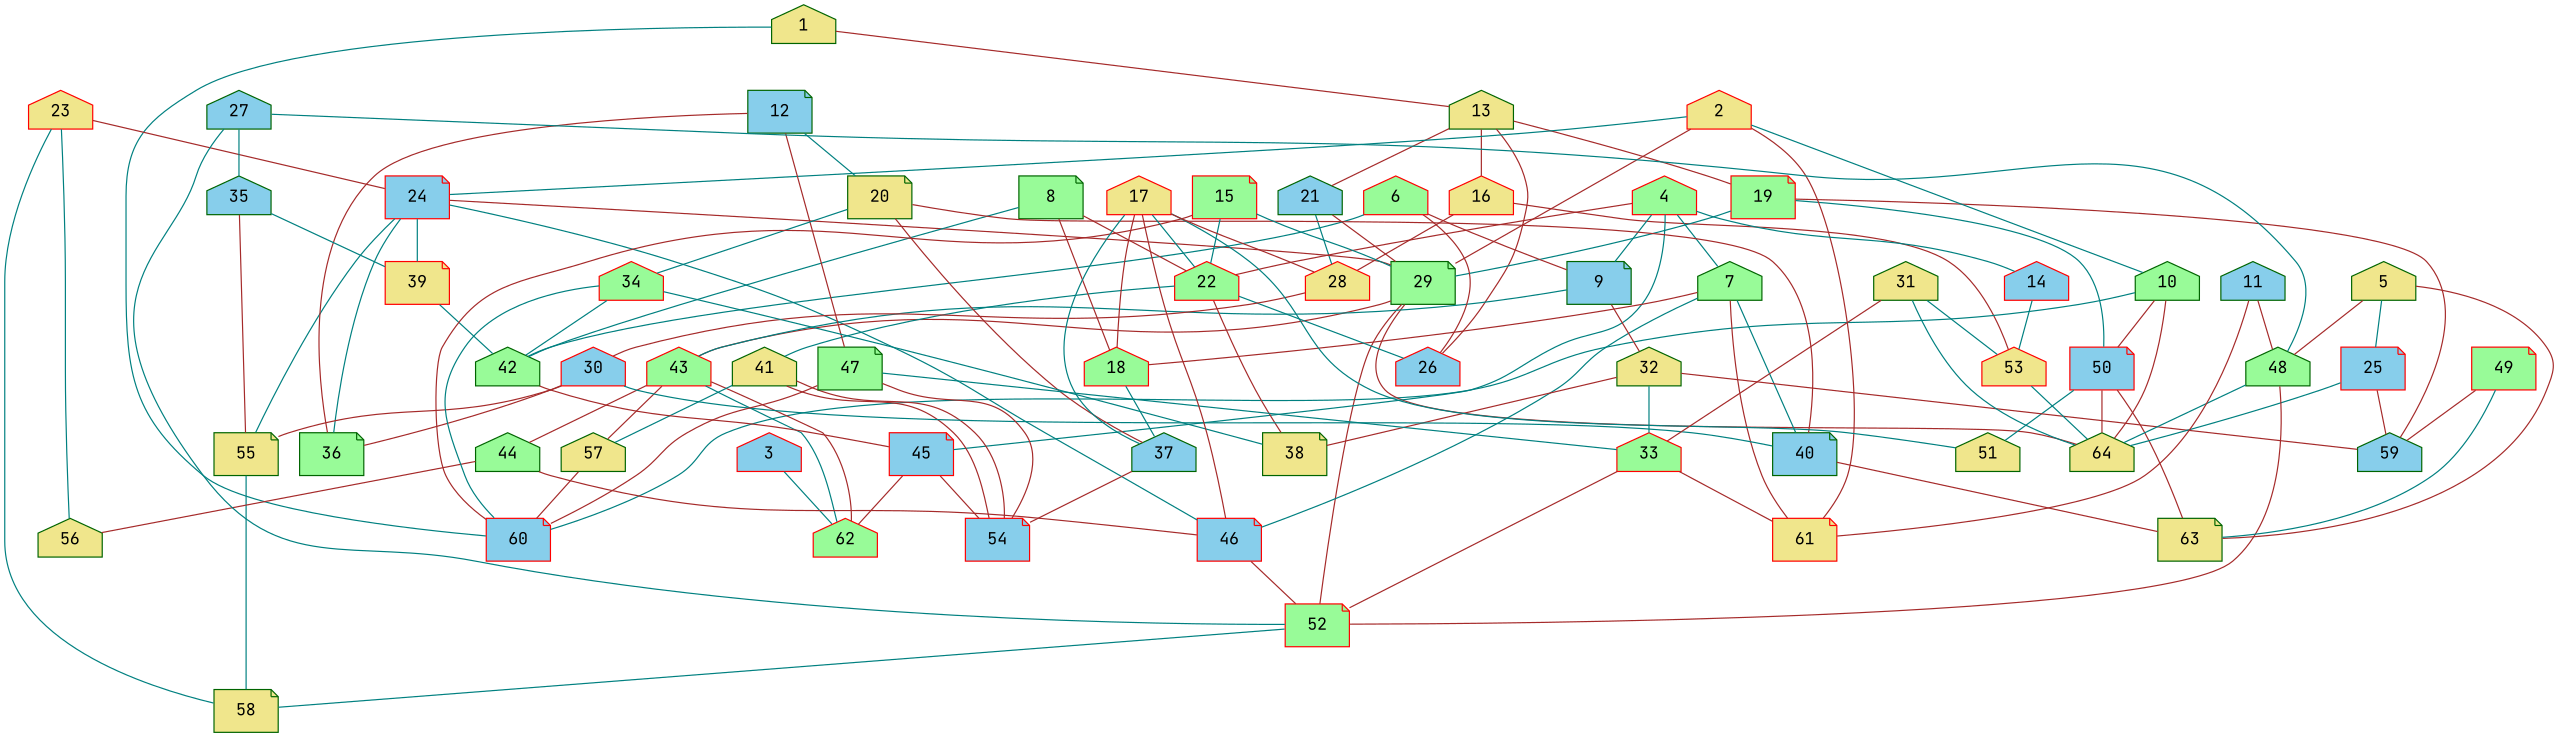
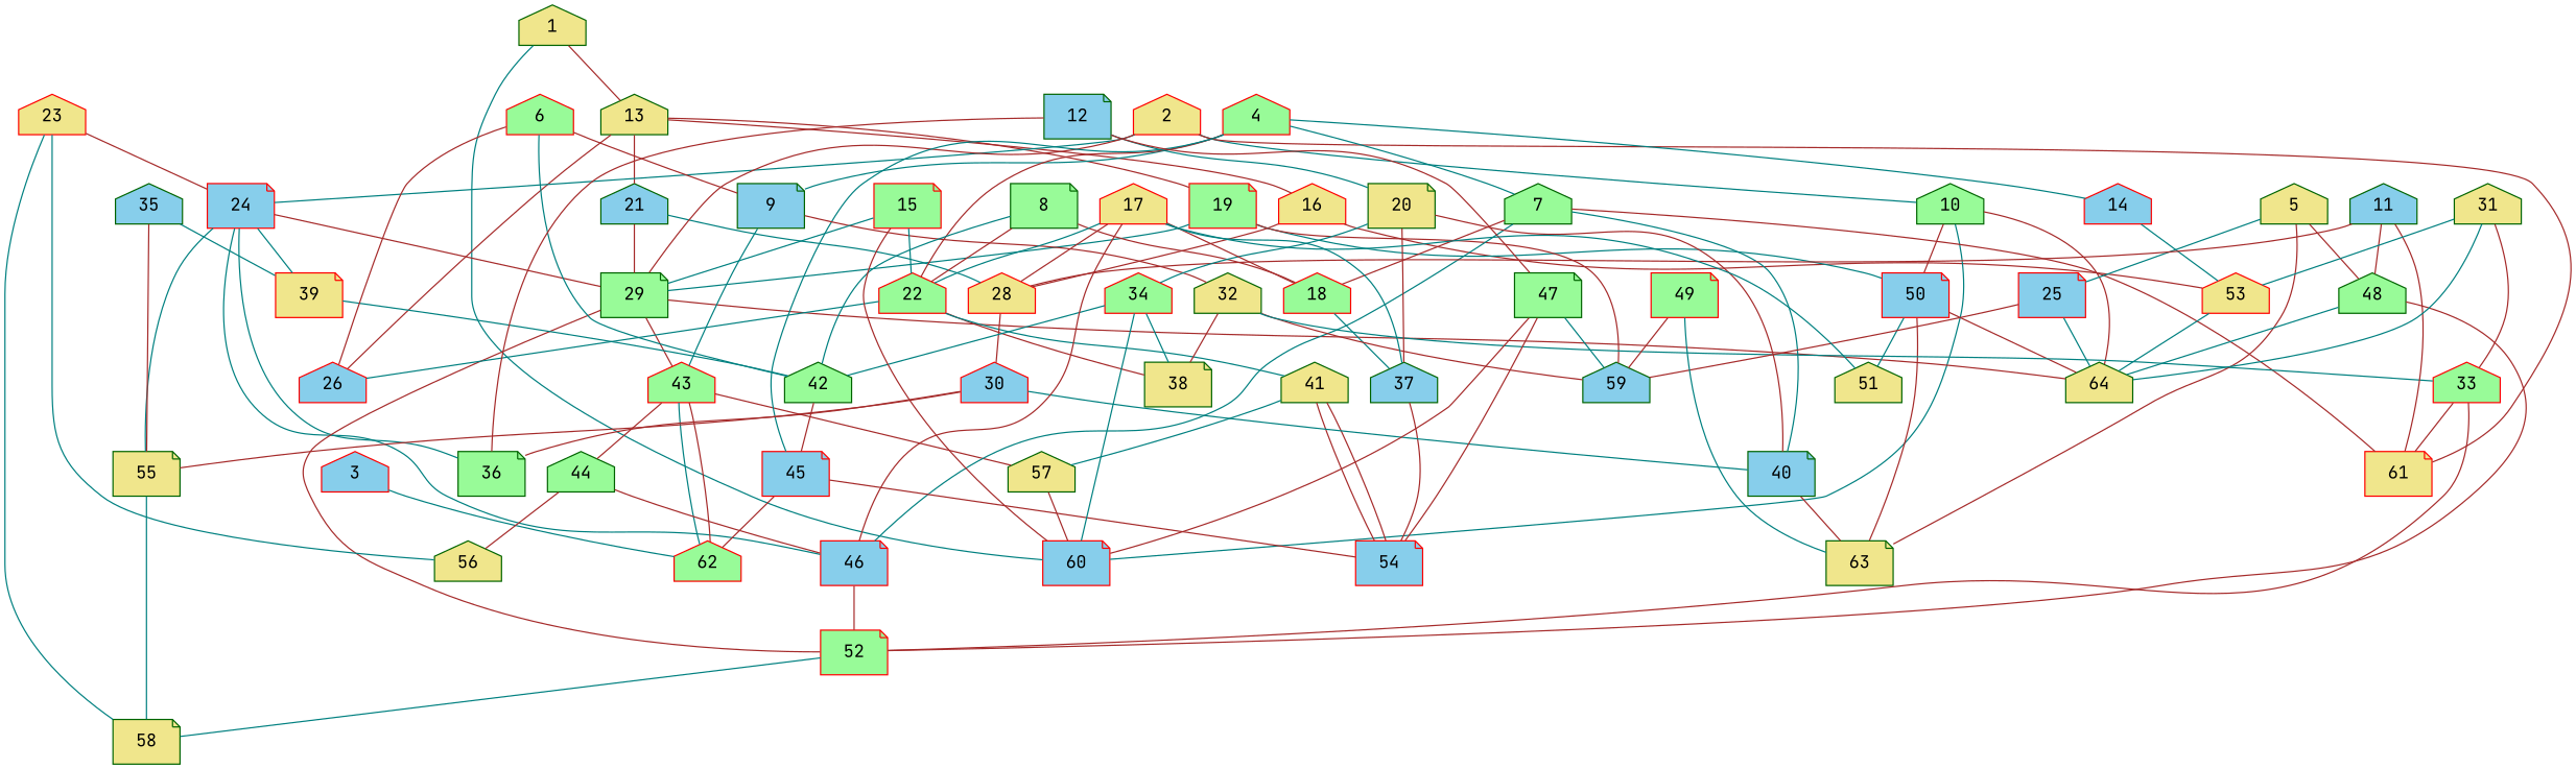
  graph {
    fontname="JetBrains Mono"
    node [color=darkgreen fillcolor=khaki fontname="JetBrains Mono" shape=house style=filled]
    edge [color=brown fontname="JetBrains Mono"]
    1
    13
    60 [color=red fillcolor=skyblue shape=note]
    26 [color=red fillcolor=skyblue]
    16 [color=red]
    19 [color=red fillcolor=palegreen shape=note]
    21 [fillcolor=skyblue]
    2 [color=red]
    10 [fillcolor=palegreen]
    24 [color=red fillcolor=skyblue shape=note]
    29 [fillcolor=palegreen shape=note]
    61 [color=red shape=note]
    50 [color=red fillcolor=skyblue shape=note]
    64
    55 [shape=note]
    46 [color=red fillcolor=skyblue shape=note]
    36 [fillcolor=palegreen shape=note]
    39 [color=red shape=note]
    43 [color=red fillcolor=palegreen]
    52 [color=red fillcolor=palegreen shape=note]
    3 [color=red fillcolor=skyblue]
    62 [color=red fillcolor=palegreen]
    58 [shape=note]
    4 [color=red fillcolor=palegreen]
    7 [fillcolor=palegreen]
    9 [fillcolor=skyblue shape=note]
    14 [color=red fillcolor=skyblue]
    22 [color=red fillcolor=palegreen]
    45 [color=red fillcolor=skyblue shape=note]
    18 [color=red fillcolor=palegreen]
    40 [fillcolor=skyblue shape=note]
    32
    53 [color=red]
    38 [shape=note]
    41
    54 [color=red fillcolor=skyblue shape=note]
    25 [color=red fillcolor=skyblue shape=note]
    5
    48 [fillcolor=palegreen]
    63 [shape=note]
    59 [fillcolor=skyblue]
    6 [color=red fillcolor=palegreen]
    42 [fillcolor=palegreen]
    37 [fillcolor=skyblue]
    8 [fillcolor=palegreen shape=note]
    33 [color=red fillcolor=palegreen]
    57
    44 [fillcolor=palegreen]
    51
    11 [fillcolor=skyblue]
    28 [color=red]
    30 [color=red fillcolor=skyblue]
    12 [fillcolor=skyblue shape=note]
    20 [shape=note]
    47 [fillcolor=palegreen shape=note]
    34 [color=red fillcolor=palegreen]
    15 [color=red fillcolor=palegreen shape=note]
    23 [color=red]
    56
    17 [color=red]
-   27 [fillcolor=skyblue]
    35 [fillcolor=skyblue]
    31
    49 [color=red fillcolor=palegreen shape=note]
    1 -- 13
    1 -- 60 [color=teal]
    13 -- 26
    13 -- 16
    13 -- 19
    13 -- 21
    16 -- 53
    16 -- 28
    19 -- 29 [color=teal]
    19 -- 50 [color=teal]
    19 -- 59
    21 -- 29
    21 -- 28 [color=teal]
    2 -- 10 [color=teal]
    2 -- 24 [color=teal]
    2 -- 29
    2 -- 61
    10 -- 60 [color=teal]
    10 -- 50
    10 -- 64
    24 -- 29
    24 -- 55 [color=teal]
    24 -- 46 [color=teal]
    24 -- 36 [color=teal]
    24 -- 39 [color=teal]
    29 -- 64
    29 -- 43
    29 -- 52
    50 -- 64
    50 -- 63
    50 -- 51 [color=teal]
    55 -- 58 [color=teal]
    46 -- 52
    39 -- 42 [color=teal]
    43 -- 62 [color=teal]
    43 -- 62
    43 -- 57
    43 -- 44
    52 -- 58 [color=teal]
    3 -- 62 [color=teal]
    4 -- 7 [color=teal]
    4 -- 9 [color=teal]
    4 -- 14 [color=teal]
    4 -- 22
    4 -- 45 [color=teal]
    7 -- 61
    7 -- 46 [color=teal]
    7 -- 18
    7 -- 40 [color=teal]
    9 -- 43 [color=teal]
    9 -- 32
    14 -- 53 [color=teal]
    22 -- 26 [color=teal]
    22 -- 38
    22 -- 41 [color=teal]
    45 -- 62
    45 -- 54
    18 -- 37 [color=teal]
    40 -- 63
    32 -- 38
    32 -- 59
    32 -- 33 [color=teal]
    53 -- 64 [color=teal]
    41 -- 54
    41 -- 54
    41 -- 57 [color=teal]
    25 -- 64 [color=teal]
    25 -- 59
    5 -- 25 [color=teal]
    5 -- 48
    5 -- 63
    48 -- 64 [color=teal]
    48 -- 52
    6 -- 26
    6 -- 9
    6 -- 42 [color=teal]
    42 -- 45
    37 -- 54
    8 -- 22
    8 -- 18
    8 -- 42 [color=teal]
    33 -- 61
    33 -- 52
    57 -- 60
    44 -- 46
    44 -- 56
    11 -- 61
    11 -- 48
+   11 -- 28
    28 -- 30
    30 -- 55
    30 -- 36
    30 -- 40 [color=teal]
    12 -- 36
    12 -- 20 [color=teal]
    12 -- 47
    20 -- 40
    20 -- 37
    20 -- 34 [color=teal]
    47 -- 60
    47 -- 54
-   47 -- 33 [color=teal]
+   47 -- 59 [color=teal]
    34 -- 60 [color=teal]
    34 -- 38 [color=teal]
    34 -- 42 [color=teal]
    15 -- 60
    15 -- 29 [color=teal]
    15 -- 22 [color=teal]
    23 -- 24
    23 -- 58 [color=teal]
    23 -- 56 [color=teal]
    17 -- 46
    17 -- 22 [color=teal]
    17 -- 18
    17 -- 37 [color=teal]
    17 -- 51 [color=teal]
    17 -- 28
-   27 -- 52 [color=teal]
-   27 -- 48 [color=teal]
-   27 -- 35 [color=teal]
    35 -- 55
    35 -- 39 [color=teal]
    31 -- 64 [color=teal]
    31 -- 53 [color=teal]
    31 -- 33
    49 -- 63 [color=teal]
    49 -- 59
  }
